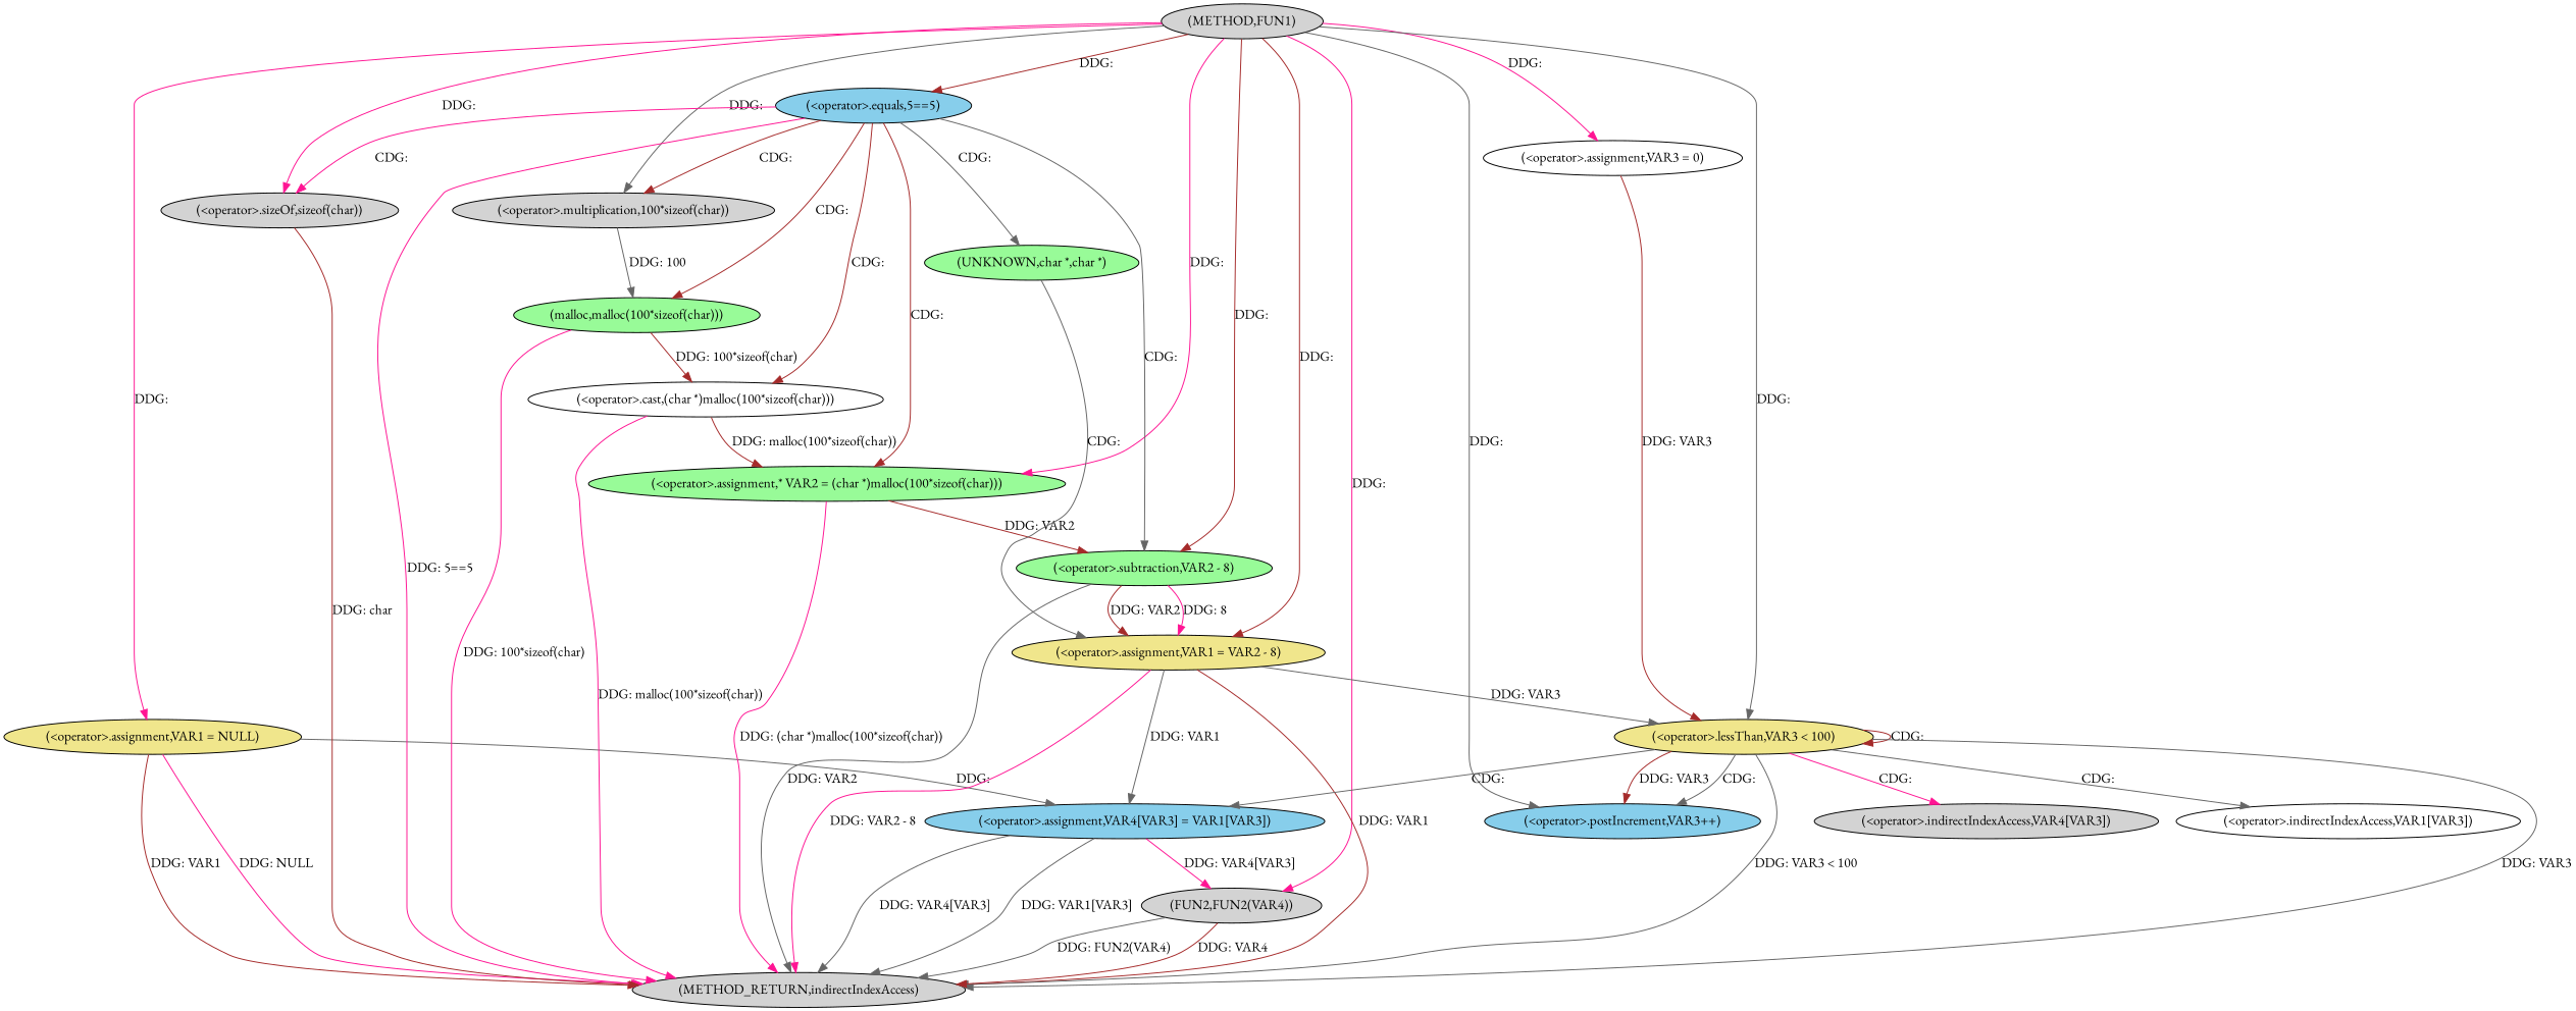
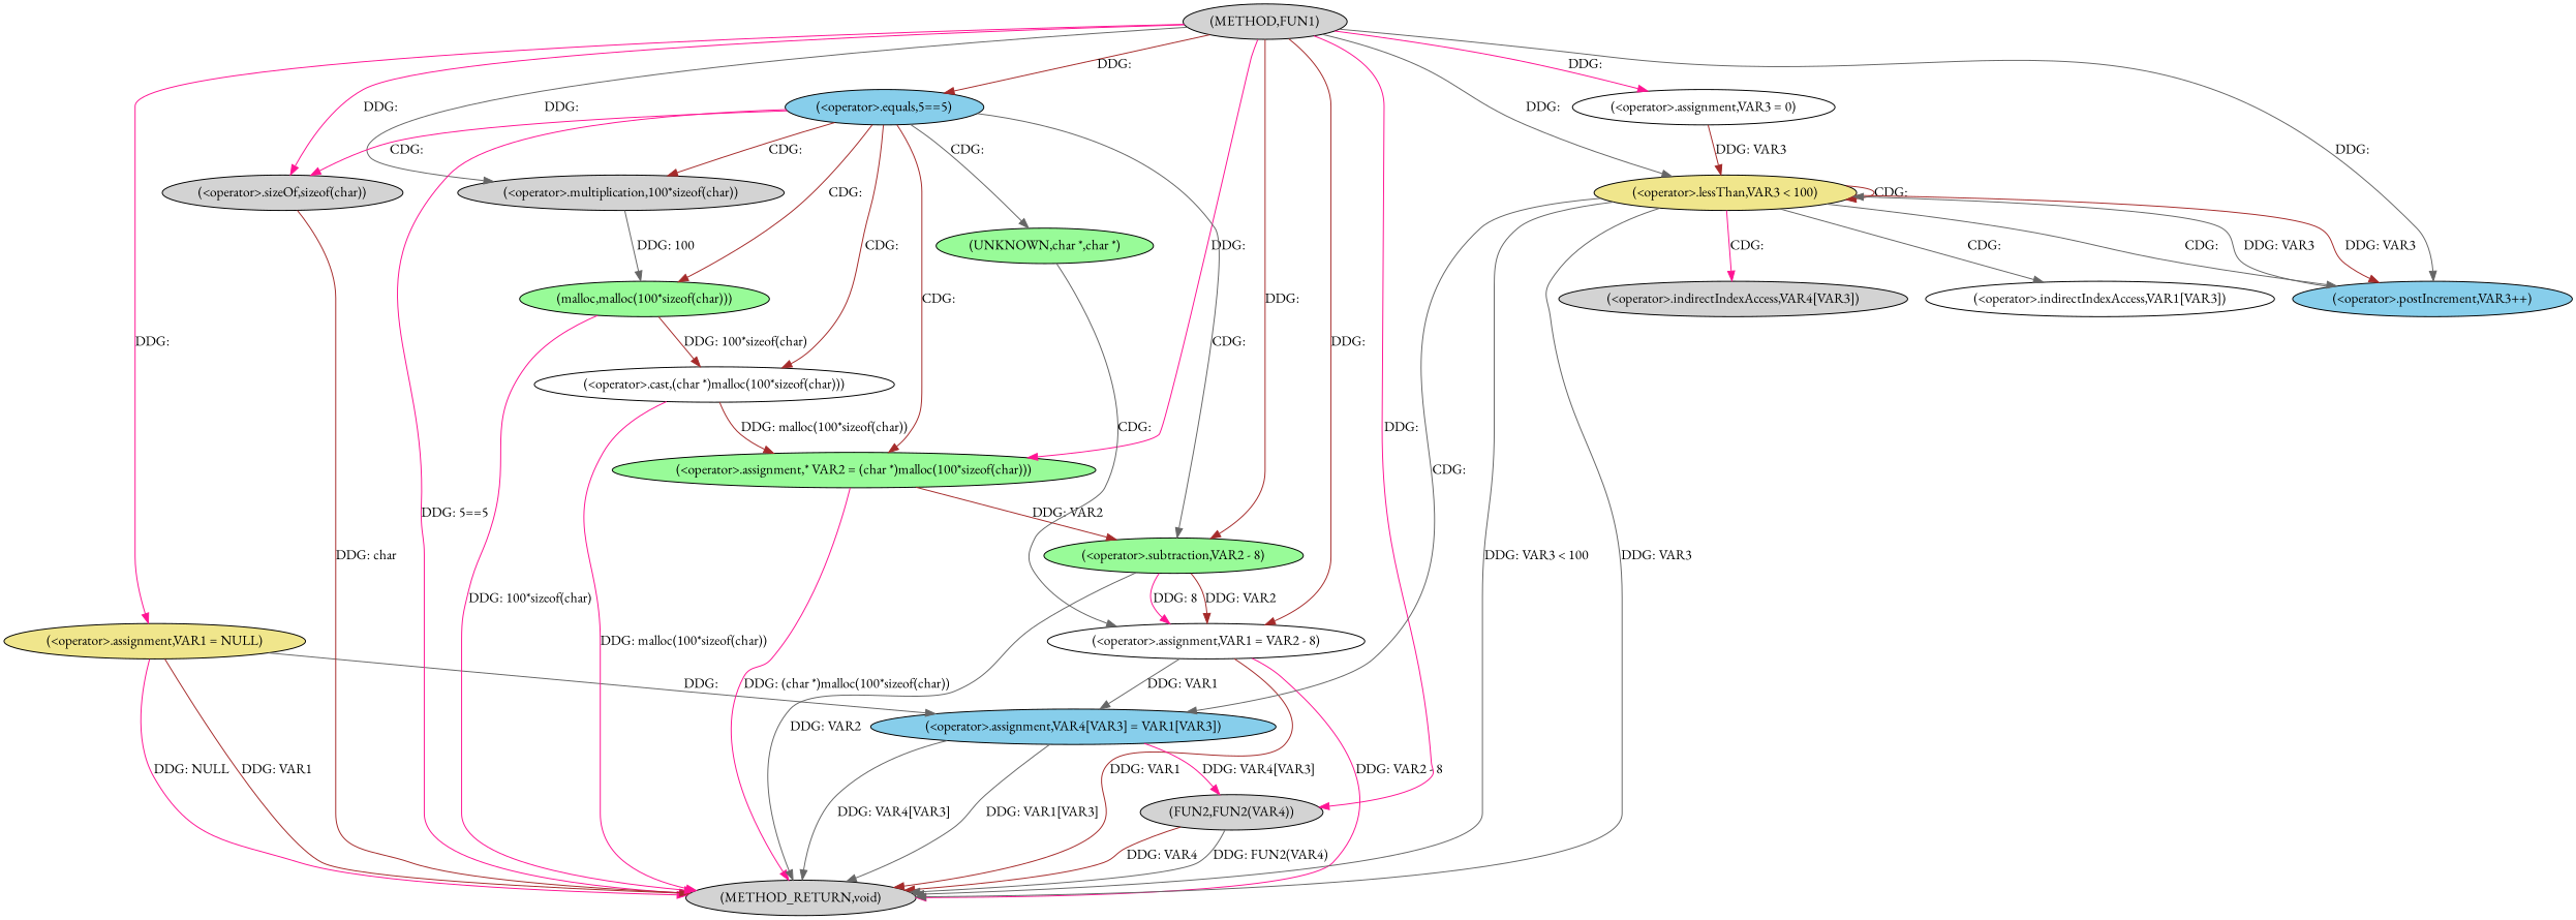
  digraph {
    fontname="EB Garamond"
    node [fillcolor=lightgrey fontname="EB Garamond" style=filled]
    edge [color=gray40 fontname="EB Garamond"]
    n1 [label="(METHOD,FUN1)"]
    n2 [fillcolor=khaki label="(<operator>.assignment,VAR1 = NULL)"]
    n3 [fillcolor=skyblue label="(<operator>.equals,5==5)"]
    n4 [fillcolor=palegreen label="(<operator>.assignment,* VAR2 = (char *)malloc(100*sizeof(char)))"]
    n5 [label="(<operator>.multiplication,100*sizeof(char))"]
    n6 [label="(<operator>.sizeOf,sizeof(char))"]
-   n7 [fillcolor=khaki label="(<operator>.assignment,VAR1 = VAR2 - 8)"]
+   n7 [fillcolor=white label="(<operator>.assignment,VAR1 = VAR2 - 8)"]
    n8 [fillcolor=palegreen label="(<operator>.subtraction,VAR2 - 8)"]
    n9 [fillcolor=white label="(<operator>.assignment,VAR3 = 0)"]
    n10 [fillcolor=khaki label="(<operator>.lessThan,VAR3 < 100)"]
    n11 [fillcolor=skyblue label="(<operator>.postIncrement,VAR3++)"]
    n12 [label="(FUN2,FUN2(VAR4))"]
-   n13 [label="(METHOD_RETURN,indirectIndexAccess)"]
+   n13 [label="(METHOD_RETURN,void)"]
    n14 [fillcolor=skyblue label="(<operator>.assignment,VAR4[VAR3] = VAR1[VAR3])"]
    n15 [fillcolor=white label="(<operator>.cast,(char *)malloc(100*sizeof(char)))"]
    n16 [fillcolor=palegreen label="(malloc,malloc(100*sizeof(char)))"]
    n17 [fillcolor=palegreen label="(UNKNOWN,char *,char *)"]
    n18 [label="(<operator>.indirectIndexAccess,VAR4[VAR3])"]
    n19 [fillcolor=white label="(<operator>.indirectIndexAccess,VAR1[VAR3])"]
    n1 -> n2 [color=deeppink label="DDG: "]
    n1 -> n3 [color=brown label="DDG: "]
    n1 -> n4 [color=deeppink label="DDG: "]
    n1 -> n5 [label="DDG: "]
    n1 -> n6 [color=deeppink label="DDG: "]
    n1 -> n7 [color=brown label="DDG: "]
    n1 -> n8 [color=brown label="DDG: "]
    n1 -> n9 [color=deeppink label="DDG: "]
    n1 -> n10 [label="DDG: "]
    n1 -> n11 [label="DDG: "]
    n1 -> n12 [color=deeppink label="DDG: "]
    n2 -> n13 [color=brown label="DDG: VAR1"]
    n2 -> n13 [color=deeppink label="DDG: NULL"]
    n2 -> n14 [label="DDG: "]
    n3 -> n4 [color=brown label="CDG: "]
    n3 -> n5 [color=brown label="CDG: "]
    n3 -> n6 [color=deeppink label="CDG: "]
    n3 -> n8 [label="CDG: "]
    n3 -> n13 [color=deeppink label="DDG: 5==5"]
    n3 -> n15 [color=brown label="CDG: "]
    n3 -> n16 [color=brown label="CDG: "]
    n3 -> n17 [label="CDG: "]
    n4 -> n8 [color=brown label="DDG: VAR2"]
    n4 -> n13 [color=deeppink label="DDG: (char *)malloc(100*sizeof(char))"]
    n5 -> n16 [label="DDG: 100"]
    n6 -> n13 [color=brown label="DDG: char"]
    n7 -> n13 [color=brown label="DDG: VAR1"]
    n7 -> n13 [color=deeppink label="DDG: VAR2 - 8"]
    n7 -> n14 [label="DDG: VAR1"]
    n8 -> n7 [color=brown label="DDG: VAR2"]
    n8 -> n7 [color=deeppink label="DDG: 8"]
    n8 -> n13 [label="DDG: VAR2"]
    n9 -> n10 [color=brown label="DDG: VAR3"]
    n10 -> n10 [color=brown label="CDG: "]
    n10 -> n11 [color=brown label="DDG: VAR3"]
    n10 -> n11 [label="CDG: "]
    n10 -> n13 [label="DDG: VAR3 < 100"]
    n10 -> n13 [label="DDG: VAR3"]
    n10 -> n14 [label="CDG: "]
    n10 -> n18 [color=deeppink label="CDG: "]
    n10 -> n19 [label="CDG: "]
-   n7 -> n10 [label="DDG: VAR3"]
+   n11 -> n10 [label="DDG: VAR3"]
    n12 -> n13 [color=brown label="DDG: VAR4"]
    n12 -> n13 [label="DDG: FUN2(VAR4)"]
    n14 -> n12 [color=deeppink label="DDG: VAR4[VAR3]"]
    n14 -> n13 [label="DDG: VAR4[VAR3]"]
    n14 -> n13 [label="DDG: VAR1[VAR3]"]
    n15 -> n4 [color=brown label="DDG: malloc(100*sizeof(char))"]
    n15 -> n13 [color=deeppink label="DDG: malloc(100*sizeof(char))"]
    n16 -> n13 [color=deeppink label="DDG: 100*sizeof(char)"]
    n16 -> n15 [color=brown label="DDG: 100*sizeof(char)"]
    n17 -> n7 [label="CDG: "]
  }
